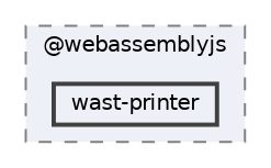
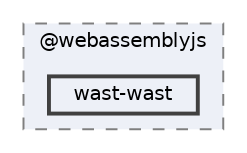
  digraph {
    compound=true
-   n1 [color=grey25 fillcolor="#edf0f7" fontname=Helvetica fontsize=10 height=0.2 label="wast-printer" shape=box style="filled,bold" width=0.4]
+   n1 [color=grey25 fillcolor="#edf0f7" fontname=Helvetica fontsize=10 height=0.2 label="wast-wast" shape=box style="filled,bold" width=0.4]
    subgraph cluster_1 {
      bgcolor="#edf0f7"
      fontname=Helvetica
      fontsize=10
      label="@webassemblyjs"
      pencolor=grey50
      style="filled,dashed"
      n1
    }
  }
